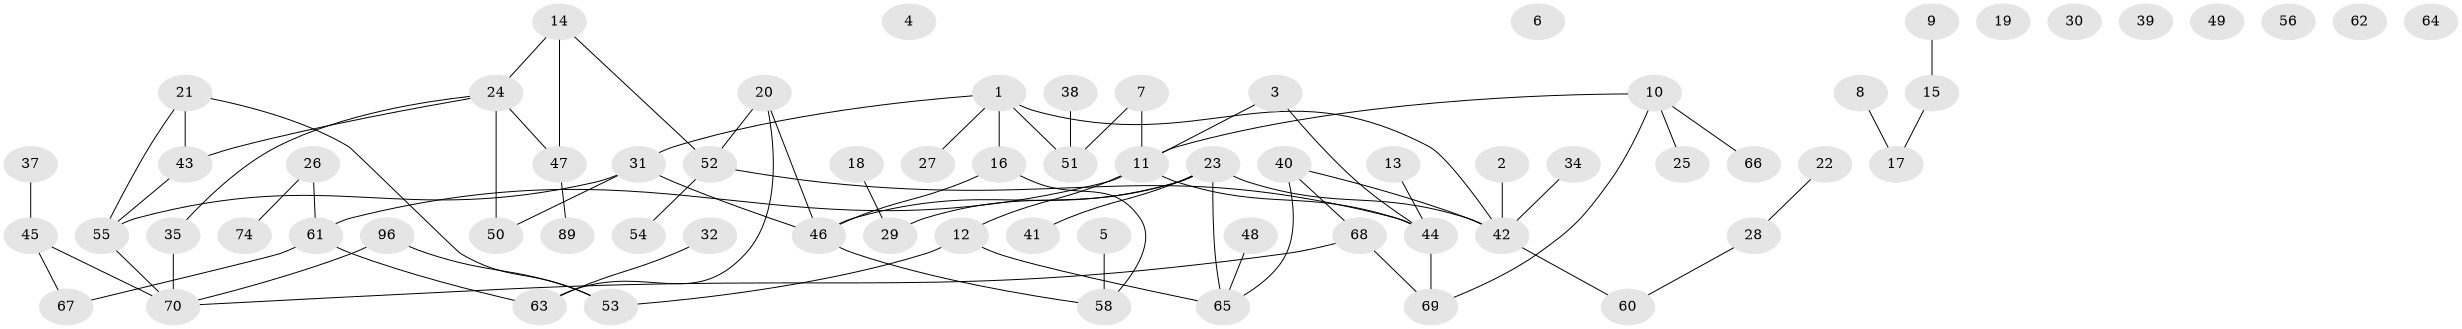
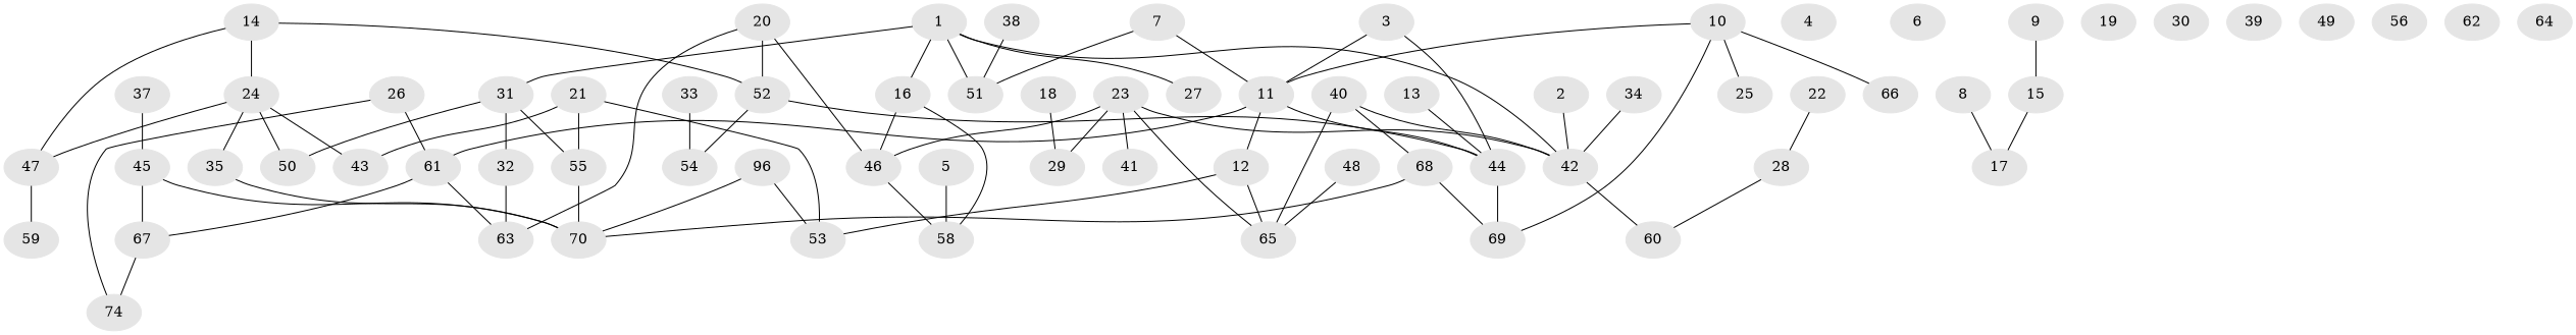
  graph {
    node [color=gray90 style=filled]
    1
    16
    27
    31
    42
    51
    58
    46
    55
    50
    32
    60
    2
    3
    11
    44
    12
    61
    69
    4
    5
    6
    7
    8
    17
    9
    15
    10
    25
    66
    53
    65
    n33 [label=74]
    67
    45
    70
    13
    14
    24
    47
    52
    43
    35
-   59 [label=89]
+   59
    54
    18
    29
    19
    20
    63
    21
    22
    28
    23
    41
    26
    30
+   33
    34
    n60 [label=96]
    37
    38
    39
    40
    68
    48
    49
    56
    62
    64
    1 -- 16
    1 -- 27
    1 -- 31
    1 -- 42
    1 -- 51
    16 -- 58
    16 -- 46
    31 -- 55
    31 -- 50
-   31 -- 46
+   31 -- 32
    42 -- 60
    46 -- 58
    55 -- 70
    32 -- 63
    2 -- 42
    3 -- 11
    3 -- 44
    11 -- 44
    11 -- 12
    11 -- 61
    44 -- 69
    12 -- 53
    12 -- 65
    61 -- 67
    61 -- 63
    5 -- 58
    7 -- 51
    7 -- 11
    8 -- 17
    9 -- 15
    15 -- 17
    10 -- 11
    10 -- 69
    10 -- 25
    10 -- 66
+   67 -- n33
    45 -- 67
    45 -- 70
    13 -- 44
    14 -- 24
    14 -- 47
    14 -- 52
    24 -- 50
    24 -- 47
    24 -- 43
    24 -- 35
    47 -- 59
    52 -- 44
    52 -- 54
-   43 -- 55
    35 -- 70
    18 -- 29
    20 -- 46
    20 -- 52
    20 -- 63
    21 -- 55
    21 -- 53
    21 -- 43
    22 -- 28
    28 -- 60
    23 -- 42
    23 -- 46
    23 -- 65
    23 -- 29
    23 -- 41
    26 -- 61
    26 -- n33
+   33 -- 54
    34 -- 42
    n60 -- 53
    n60 -- 70
    37 -- 45
    38 -- 51
    40 -- 42
    40 -- 65
    40 -- 68
    68 -- 69
    68 -- 70
    48 -- 65
  }
